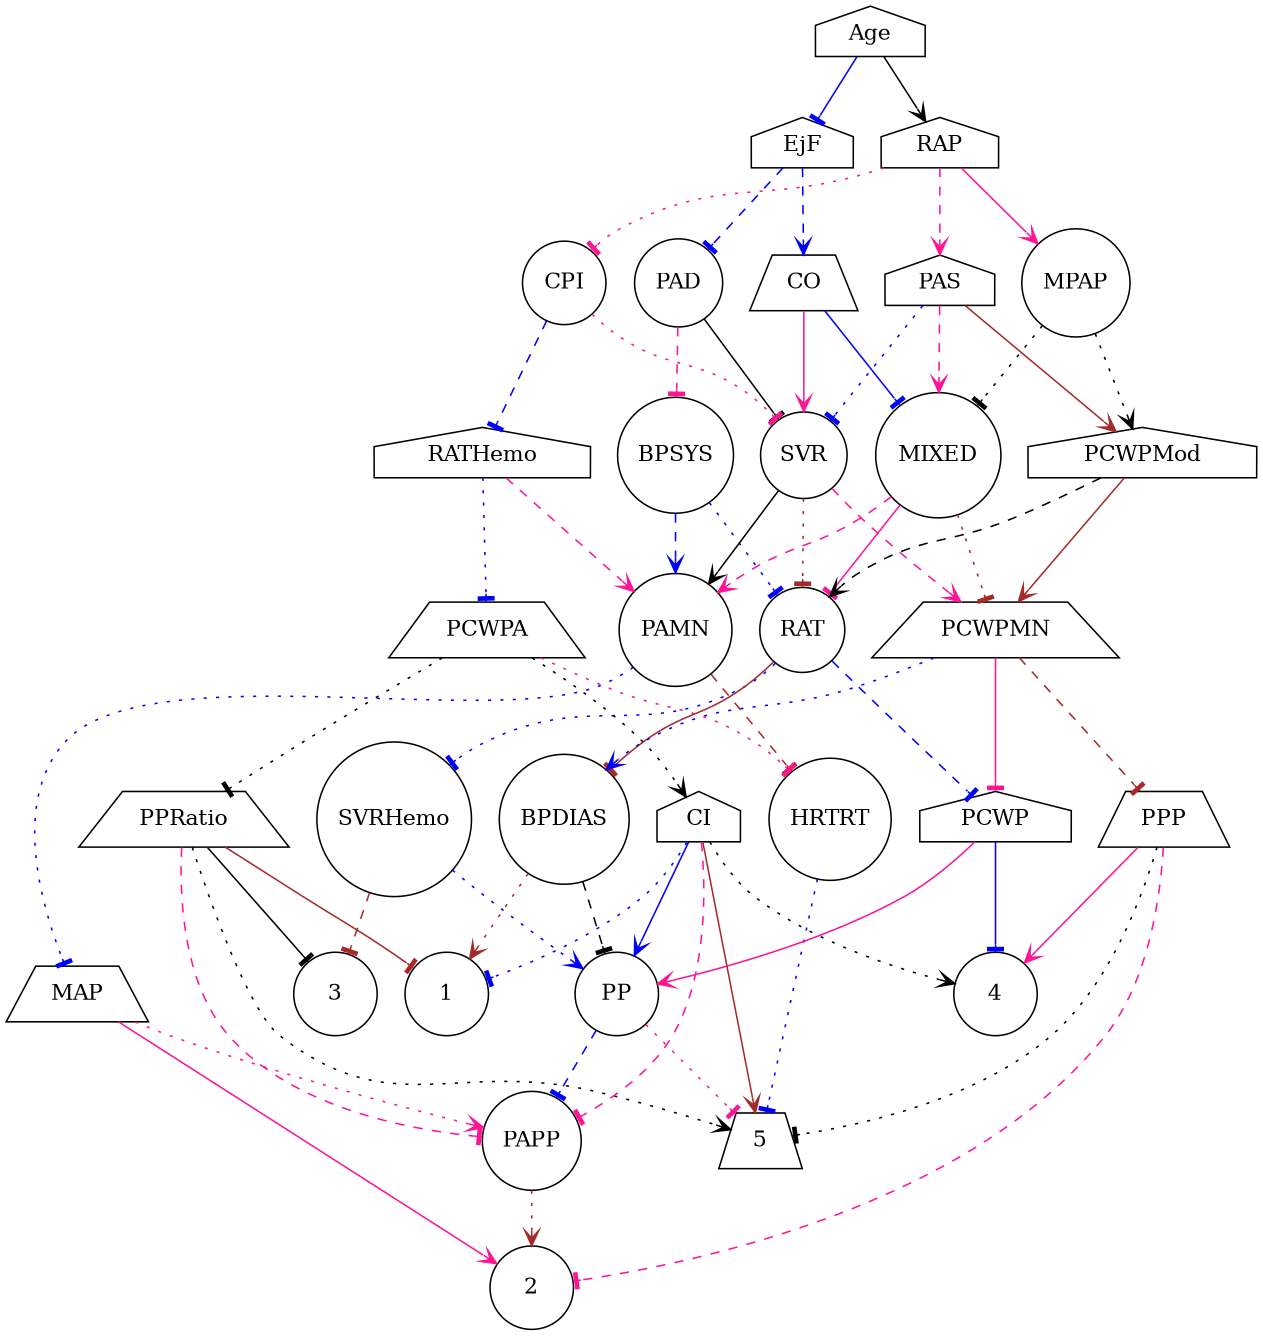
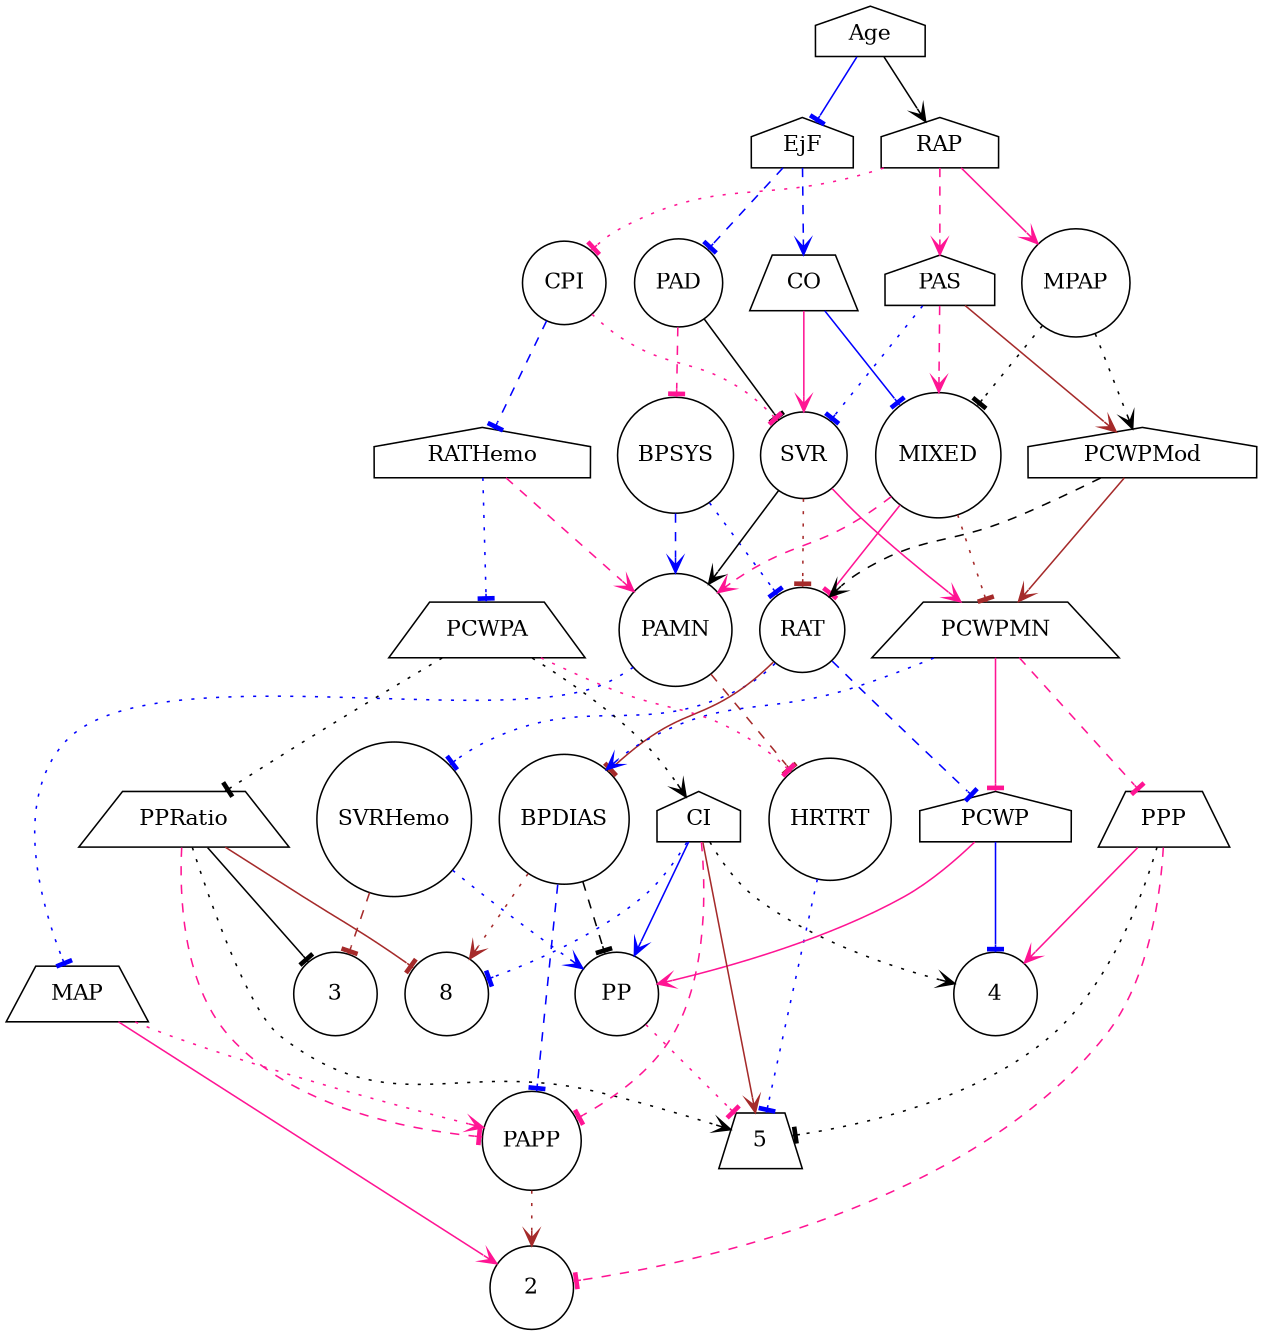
  strict digraph {
    node [shape=circle]
    edge [arrowhead=tee color=deeppink style=dotted]
-   1 [height=0.5 width=0.75]
+   1 [height=0.5 width=0.75 label=8]
    2 [height=0.5 width=0.75]
    3 [height=0.5 width=0.75]
    4 [height=0.5 width=0.75]
    5 [height=0.5 shape=trapezium width=0.75]
    Age [height=0.5 shape=house width=0.75]
    EjF [height=0.5 shape=house width=0.75]
    RAP [height=0.5 shape=house width=0.77632]
    PAD [height=0.5 width=0.79437]
    CO [height=0.5 shape=trapezium width=0.75]
    MPAP [height=0.5 width=0.97491]
    PAS [height=0.5 shape=house width=0.75]
    CPI [height=0.5 width=0.75]
    BPSYS [height=0.5 width=1.0471]
    SVR [height=0.5 width=0.77632]
    MIXED [height=0.5 width=1.1193]
    PCWPMod [height=0.5 shape=house width=1.4443]
    RATHemo [height=0.5 shape=house width=1.3721]
    PAMN [height=0.5 width=1.011]
    RAT [height=0.5 width=0.75827]
    PCWPMN [height=0.5 shape=trapezium width=1.3902]
    PCWPA [height=0.5 shape=trapezium width=1.1555]
    MAP [height=0.5 shape=trapezium width=0.84854]
    HRTRT [height=0.5 width=1.1013]
    SVRHemo [height=0.5 width=1.3902]
    BPDIAS [height=0.5 width=1.1735]
    PCWP [height=0.5 shape=house width=0.97491]
    PPP [height=0.5 shape=trapezium width=0.75]
    PAPP [height=0.5 width=0.88464]
    PP [height=0.5 width=0.75]
    PPRatio [height=0.5 shape=trapezium width=1.1013]
    CI [height=0.5 shape=house width=0.75]
    Age -> EjF [color=blue style=solid]
    Age -> RAP [arrowhead=vee color=black style=solid]
    EjF -> PAD [color=blue style=dashed]
    EjF -> CO [arrowhead=vee color=blue style=dashed]
    RAP -> MPAP [arrowhead=vee style=solid]
    RAP -> PAS [arrowhead=vee style=dashed]
    RAP -> CPI
    PAD -> BPSYS [style=dashed]
    PAD -> SVR [color=black style=solid]
    CO -> SVR [arrowhead=vee style=solid]
    CO -> MIXED [color=blue style=solid]
    MPAP -> MIXED [color=black]
    MPAP -> PCWPMod [arrowhead=vee color=black]
    PAS -> SVR [color=blue]
    PAS -> MIXED [arrowhead=vee style=dashed]
    PAS -> PCWPMod [arrowhead=vee color=brown style=solid]
    CPI -> SVR
    CPI -> RATHemo [color=blue style=dashed]
    BPSYS -> PAMN [arrowhead=vee color=blue style=dashed]
    BPSYS -> RAT [color=blue]
    SVR -> PAMN [arrowhead=vee color=black style=solid]
    SVR -> RAT [color=brown]
-   SVR -> PCWPMN [arrowhead=vee style=dashed]
+   SVR -> PCWPMN [arrowhead=vee style=solid]
    MIXED -> PAMN [arrowhead=vee style=dashed]
    MIXED -> RAT [style=solid]
    MIXED -> PCWPMN [color=brown]
    PCWPMod -> RAT [arrowhead=vee color=black style=dashed]
    PCWPMod -> PCWPMN [arrowhead=vee color=brown style=solid]
    RATHemo -> PAMN [arrowhead=vee style=dashed]
    RATHemo -> PCWPA [color=blue]
    PAMN -> MAP [color=blue]
    PAMN -> HRTRT [color=brown style=dashed]
    RAT -> SVRHemo [color=blue]
    RAT -> BPDIAS [color=brown style=solid]
    RAT -> PCWP [color=blue style=dashed]
    PCWPMN -> BPDIAS [arrowhead=vee color=blue]
    PCWPMN -> PCWP [style=solid]
-   PCWPMN -> PPP [color=brown style=dashed]
+   PCWPMN -> PPP [style=dashed]
    PCWPA -> HRTRT
    PCWPA -> PPRatio [color=black]
    PCWPA -> CI [arrowhead=vee color=black]
    MAP -> 2 [arrowhead=vee style=solid]
    MAP -> PAPP [arrowhead=vee]
    HRTRT -> 5 [color=blue]
    SVRHemo -> 3 [color=brown style=dashed]
    SVRHemo -> PP [arrowhead=vee color=blue]
    BPDIAS -> 1 [arrowhead=vee color=brown]
-   PP -> PAPP [color=blue style=dashed]
+   BPDIAS -> PAPP [color=blue style=dashed]
    BPDIAS -> PP [color=black style=dashed]
    PCWP -> 4 [color=blue style=solid]
    PCWP -> PP [arrowhead=vee style=solid]
    PPP -> 2 [style=dashed]
    PPP -> 4 [arrowhead=vee style=solid]
    PPP -> 5 [color=black]
    PAPP -> 2 [arrowhead=vee color=brown]
    PP -> 5
    PPRatio -> 1 [color=brown style=solid]
    PPRatio -> 3 [color=black style=solid]
    PPRatio -> 5 [arrowhead=vee color=black]
    PPRatio -> PAPP [style=dashed]
    CI -> 1 [color=blue]
    CI -> 4 [arrowhead=vee color=black]
    CI -> 5 [arrowhead=vee color=brown style=solid]
    CI -> PAPP [style=dashed]
    CI -> PP [arrowhead=vee color=blue style=solid]
  }
